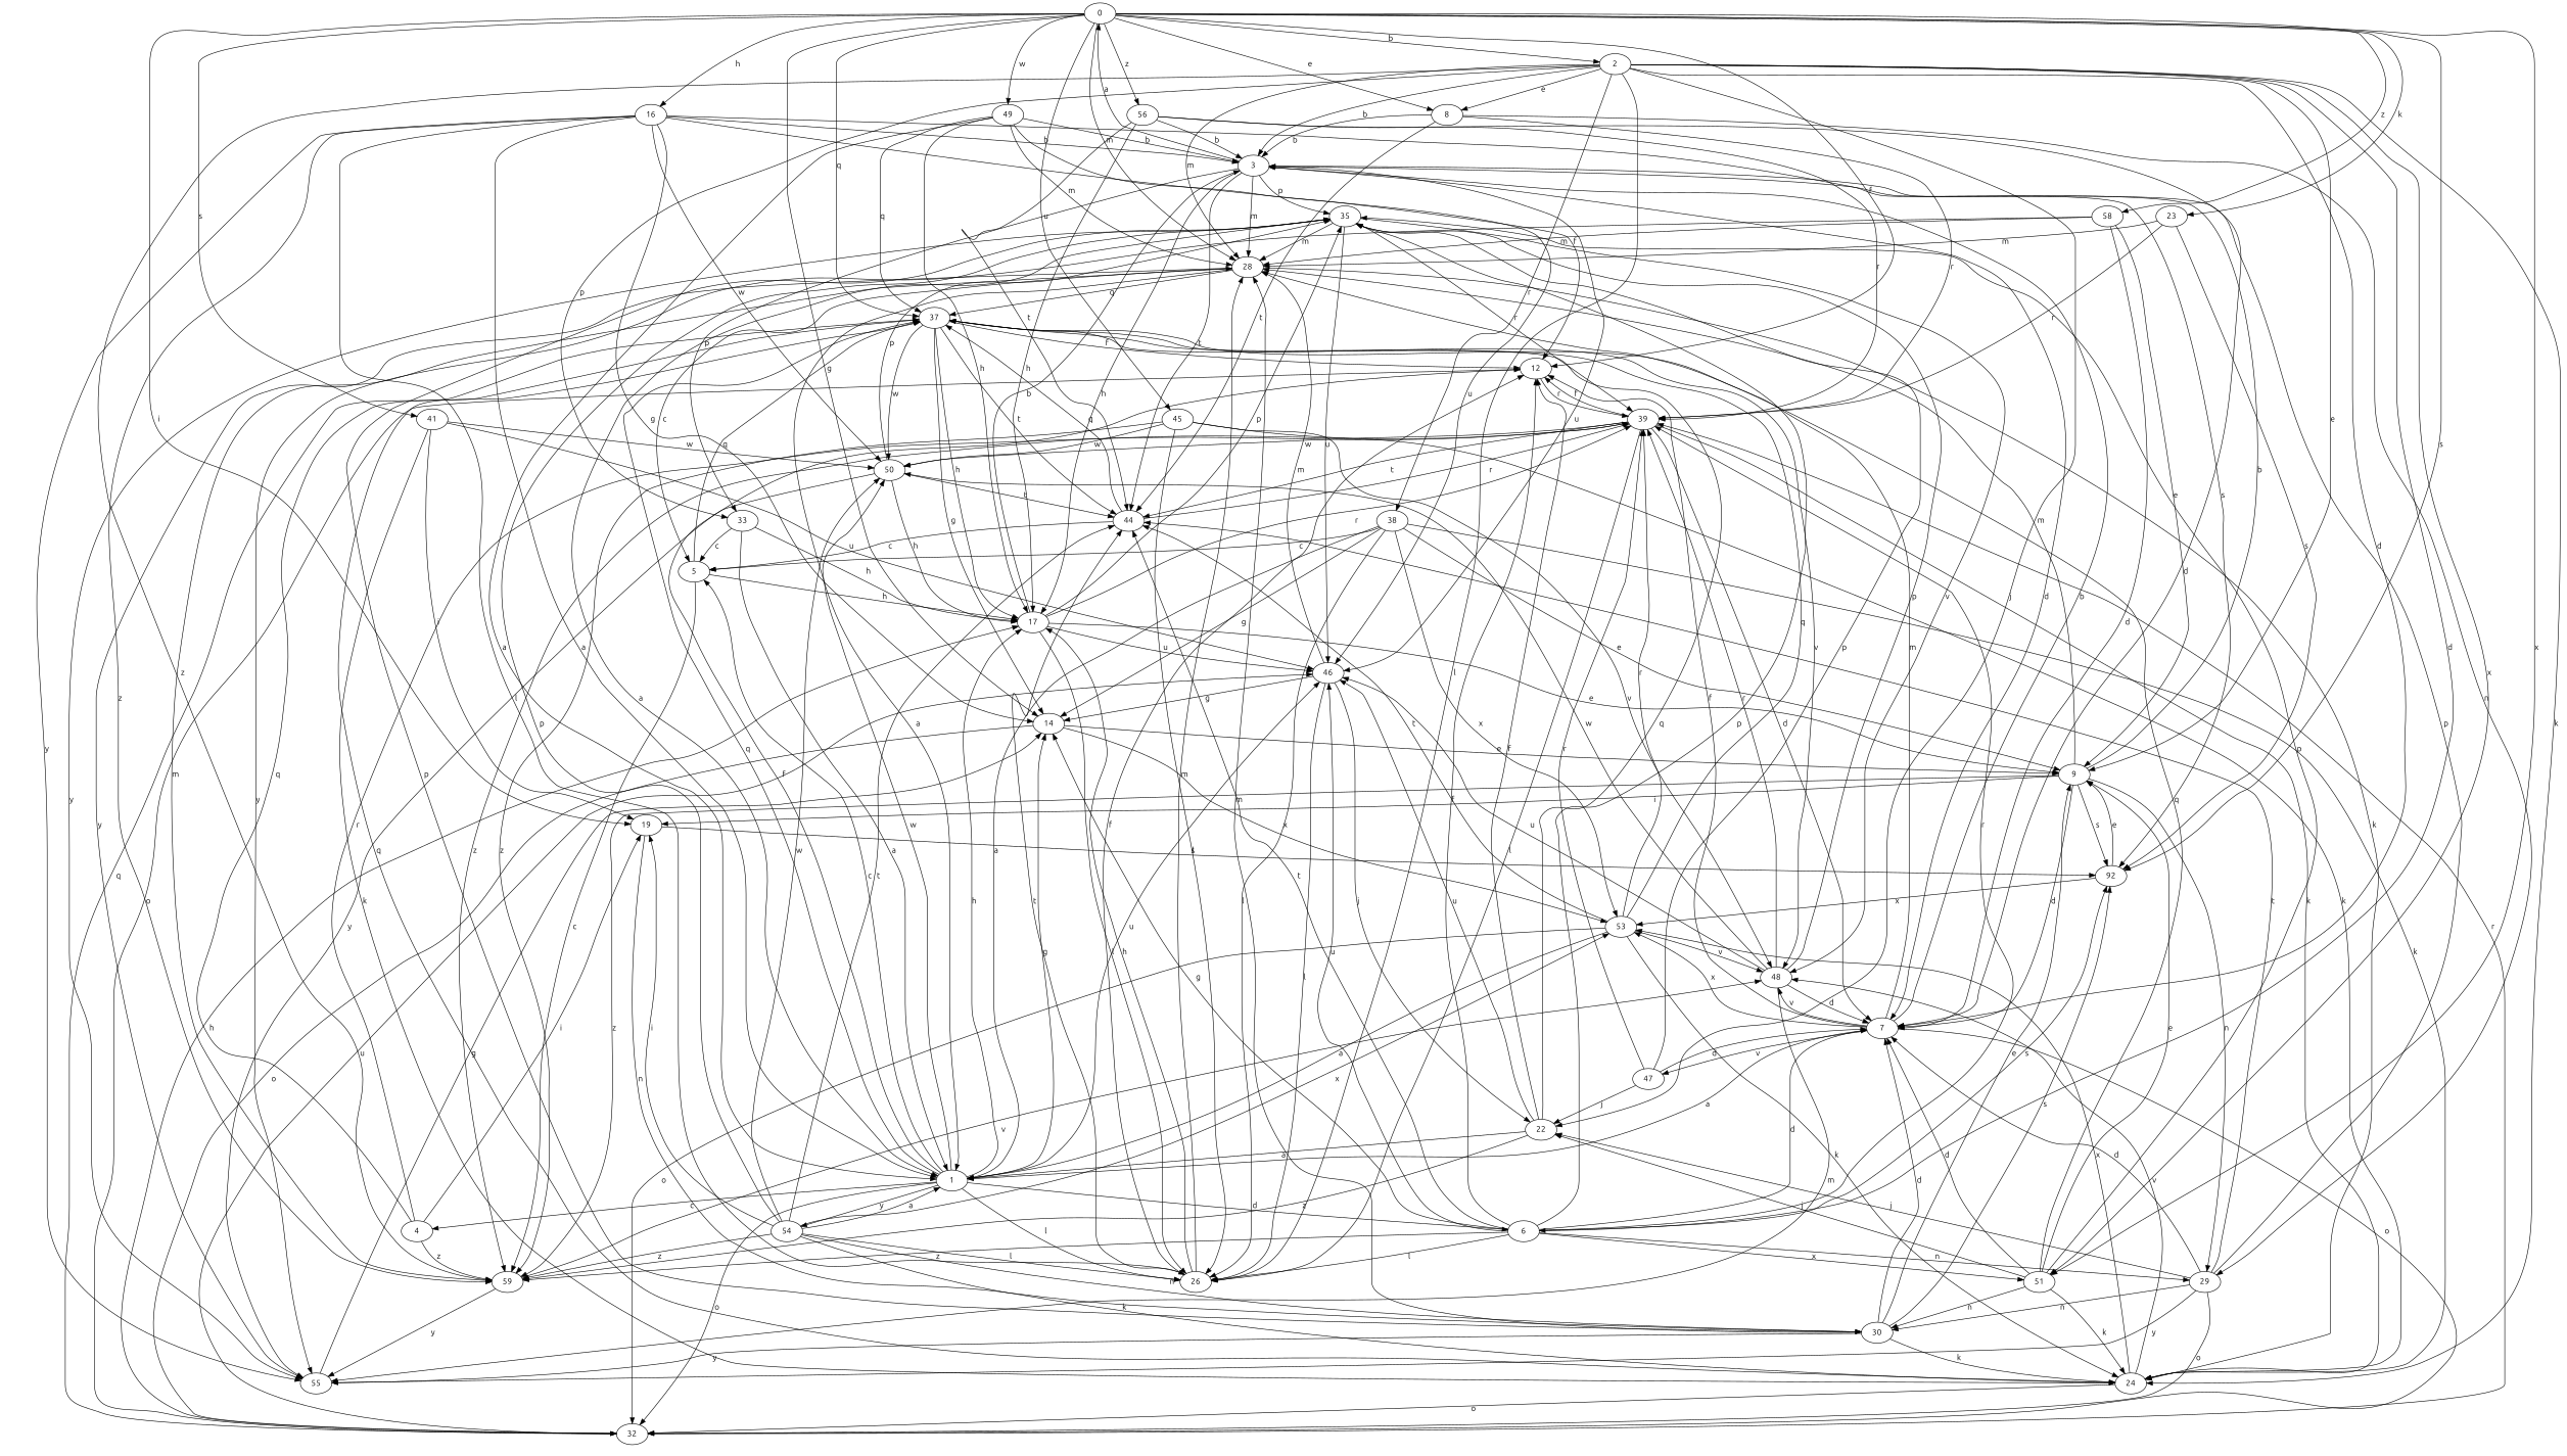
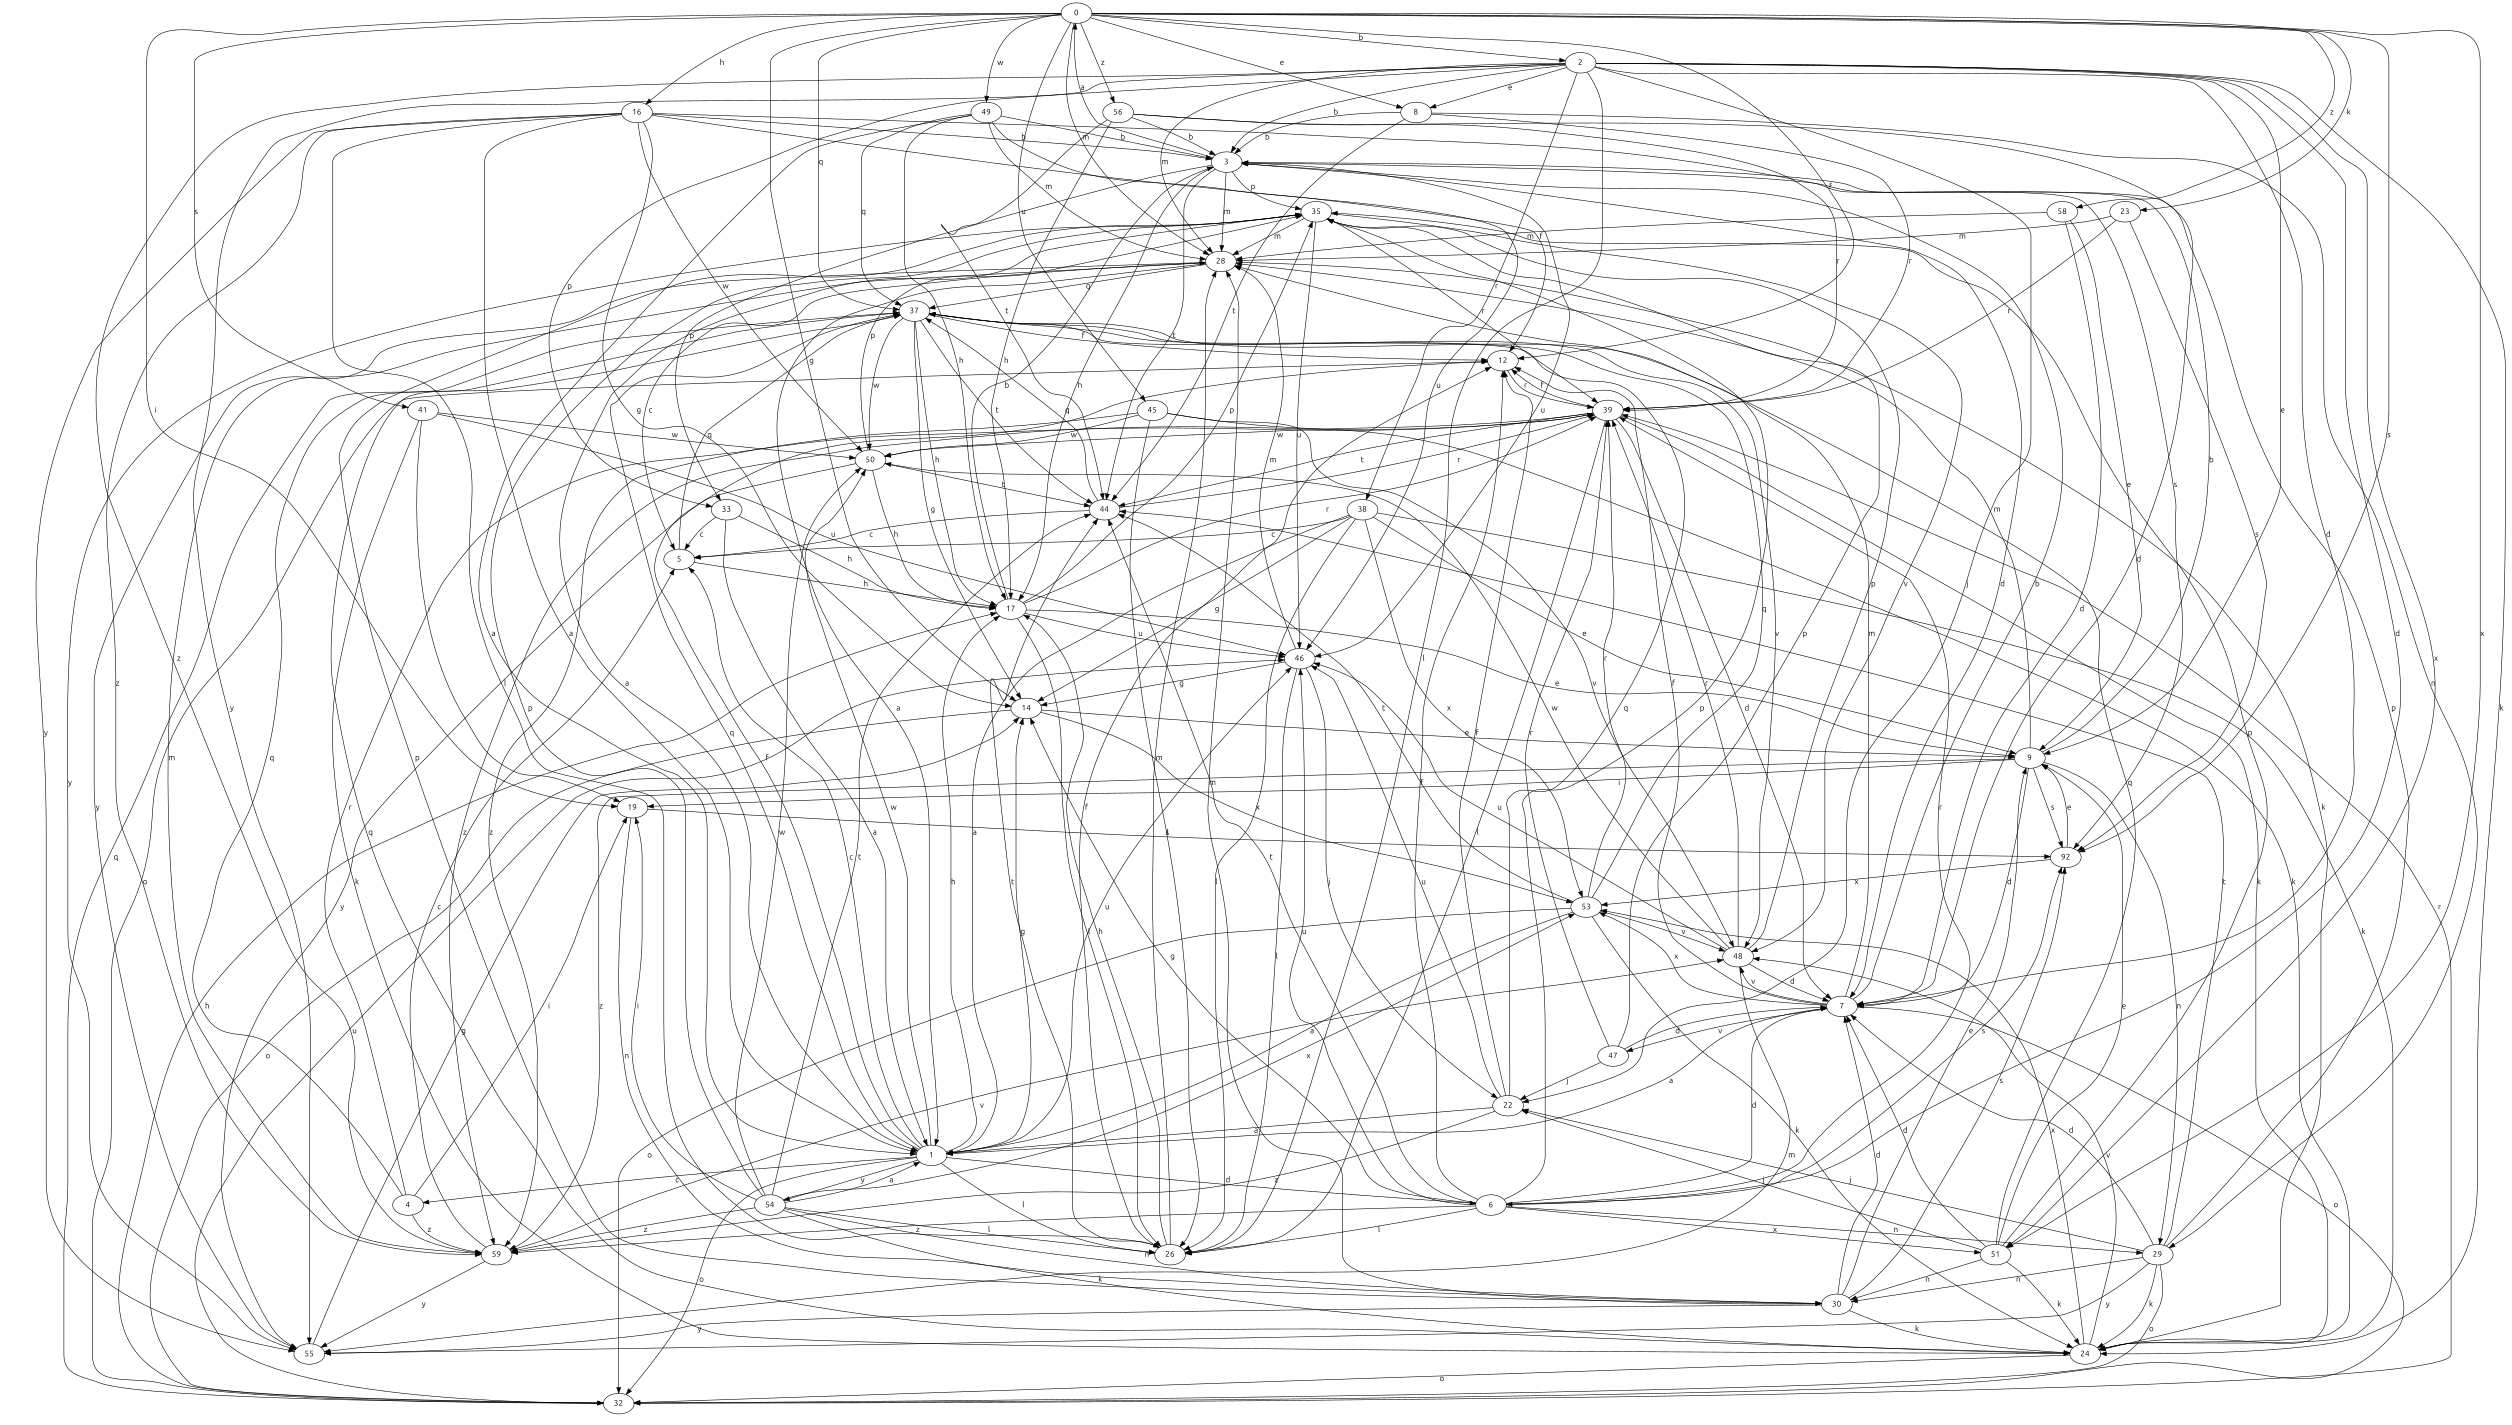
  strict digraph {
    fontname=Ubuntu
    node [fontname=Ubuntu]
    edge [fontname=Ubuntu]
    0
    2
    8
    12
    14
    16
    19
    23
    28
    37
    41
    n12 [label=92]
    45
    49
    51
    56
    58
    6
    26
    3
    7
    9
    22
    24
    33
    38
    59
    44
    39
    29
    32
    53
    1
    50
    55
    30
    5
    17
    48
    46
    35
    4
    54
    47
    0 -> 2 [label=b]
    0 -> 8 [label=e]
    0 -> 12 [label=f]
    0 -> 14 [label=g]
    0 -> 16 [label=h]
    0 -> 19 [label=i]
    0 -> 23 [label=k]
    0 -> 28 [label=m]
    0 -> 37 [label=q]
    0 -> 41 [label=s]
    0 -> n12 [label=s]
    0 -> 45 [label=u]
    0 -> 49 [label=w]
    0 -> 51 [label=x]
    0 -> 56 [label=z]
    0 -> 58 [label=z]
    2 -> 8 [label=e]
    2 -> 28 [label=m]
    2 -> 51 [label=x]
    2 -> 6 [label=d]
    2 -> 26 [label=l]
    2 -> 3 [label=b]
    2 -> 7 [label=d]
    2 -> 9 [label=e]
    2 -> 22 [label=j]
    2 -> 24 [label=k]
    2 -> 33 [label=p]
    2 -> 38 [label=r]
    2 -> 59 [label=z]
    8 -> 3 [label=b]
    8 -> 44 [label=t]
    8 -> 39 [label=r]
    8 -> 29 [label=n]
    12 -> 39 [label=r]
    12 -> 32 [label=o]
    14 -> 9 [label=e]
    14 -> 32 [label=o]
    14 -> 53 [label=x]
    16 -> 12 [label=f]
    16 -> 14 [label=g]
    16 -> n12 [label=s]
    16 -> 26 [label=l]
    16 -> 3 [label=b]
    16 -> 59 [label=z]
    16 -> 1 [label=a]
    16 -> 50 [label=w]
    16 -> 55 [label=y]
    19 -> n12 [label=s]
    19 -> 30 [label=n]
    23 -> 28 [label=m]
    23 -> n12 [label=s]
    23 -> 39 [label=r]
    28 -> 37 [label=q]
    28 -> 24 [label=k]
    28 -> 1 [label=a]
    28 -> 55 [label=y]
    28 -> 5 [label=c]
    37 -> 12 [label=f]
    37 -> 14 [label=g]
    37 -> 44 [label=t]
    37 -> 50 [label=w]
    37 -> 17 [label=h]
    37 -> 48 [label=v]
    41 -> 19 [label=i]
    41 -> 24 [label=k]
    41 -> 50 [label=w]
    41 -> 46 [label=u]
    n12 -> 9 [label=e]
    n12 -> 53 [label=x]
    45 -> 26 [label=l]
    45 -> 24 [label=k]
    45 -> 59 [label=z]
    45 -> 50 [label=w]
    45 -> 48 [label=v]
    49 -> 28 [label=m]
    49 -> 37 [label=q]
    49 -> 3 [label=b]
    49 -> 1 [label=a]
    49 -> 17 [label=h]
    49 -> 46 [label=u]
    51 -> 37 [label=q]
    51 -> 7 [label=d]
    51 -> 9 [label=e]
    51 -> 22 [label=j]
    51 -> 24 [label=k]
    51 -> 30 [label=n]
    51 -> 35 [label=p]
    56 -> 3 [label=b]
    56 -> 7 [label=d]
    56 -> 44 [label=t]
    56 -> 39 [label=r]
    56 -> 17 [label=h]
    58 -> 28 [label=m]
    58 -> 7 [label=d]
    58 -> 9 [label=e]
-   58 -> 55 [label=y]
+   2 -> 55 [label=y]
    6 -> 12 [label=f]
    6 -> 14 [label=g]
    6 -> n12 [label=s]
    6 -> 51 [label=x]
    6 -> 26 [label=l]
    6 -> 7 [label=d]
    6 -> 59 [label=z]
    6 -> 44 [label=t]
    6 -> 39 [label=r]
    6 -> 29 [label=n]
    6 -> 46 [label=u]
    6 -> 35 [label=p]
    26 -> 12 [label=f]
    26 -> 28 [label=m]
    26 -> 44 [label=t]
    26 -> 17 [label=h]
    3 -> 0 [label=a]
    3 -> 28 [label=m]
    3 -> 7 [label=d]
    3 -> 33 [label=p]
    3 -> 44 [label=t]
    3 -> 17 [label=h]
    3 -> 46 [label=u]
    3 -> 35 [label=p]
    7 -> 12 [label=f]
    7 -> 28 [label=m]
    7 -> 3 [label=b]
    7 -> 32 [label=o]
    7 -> 53 [label=x]
    7 -> 1 [label=a]
    7 -> 48 [label=v]
    7 -> 47 [label=v]
    9 -> 19 [label=i]
    9 -> 28 [label=m]
    9 -> n12 [label=s]
    9 -> 3 [label=b]
    9 -> 7 [label=d]
    9 -> 59 [label=z]
    9 -> 29 [label=n]
    22 -> 12 [label=f]
    22 -> 37 [label=q]
    22 -> 59 [label=z]
    22 -> 1 [label=a]
    22 -> 46 [label=u]
    24 -> 37 [label=q]
    24 -> 32 [label=o]
    24 -> 53 [label=x]
    24 -> 48 [label=v]
    33 -> 1 [label=a]
    33 -> 5 [label=c]
    33 -> 17 [label=h]
    38 -> 14 [label=g]
    38 -> 26 [label=l]
    38 -> 9 [label=e]
    38 -> 24 [label=k]
    38 -> 53 [label=x]
    38 -> 1 [label=a]
    38 -> 5 [label=c]
    59 -> 28 [label=m]
    59 -> 55 [label=y]
-   5 -> 59 [label=c]
+   59 -> 5 [label=c]
    59 -> 48 [label=v]
    44 -> 37 [label=q]
    44 -> 39 [label=r]
    44 -> 5 [label=c]
    39 -> 12 [label=f]
    39 -> 26 [label=l]
    39 -> 7 [label=d]
    39 -> 24 [label=k]
    39 -> 59 [label=z]
    39 -> 44 [label=t]
    39 -> 50 [label=w]
    29 -> 3 [label=p]
    29 -> 7 [label=d]
    29 -> 22 [label=j]
+   29 -> 24 [label=k]
    29 -> 44 [label=t]
    29 -> 32 [label=o]
    29 -> 55 [label=y]
    29 -> 30 [label=n]
    32 -> 37 [label=q]
    32 -> 39 [label=r]
    32 -> 17 [label=h]
    32 -> 46 [label=u]
    53 -> 37 [label=q]
    53 -> 24 [label=k]
    53 -> 44 [label=t]
    53 -> 39 [label=r]
    53 -> 32 [label=o]
    53 -> 1 [label=a]
    53 -> 48 [label=v]
    1 -> 12 [label=f]
    1 -> 14 [label=g]
    1 -> 37 [label=q]
    1 -> 6 [label=d]
    1 -> 26 [label=l]
    1 -> 32 [label=o]
    1 -> 50 [label=w]
    1 -> 5 [label=c]
    1 -> 17 [label=h]
    1 -> 46 [label=u]
    1 -> 4 [label=c]
    1 -> 54 [label=y]
    50 -> 44 [label=t]
    50 -> 55 [label=y]
    50 -> 17 [label=h]
    50 -> 35 [label=p]
    55 -> 14 [label=g]
    30 -> 28 [label=m]
    30 -> n12 [label=s]
    30 -> 7 [label=d]
    30 -> 9 [label=e]
    30 -> 24 [label=k]
    30 -> 55 [label=y]
    30 -> 35 [label=p]
    5 -> 37 [label=q]
    5 -> 17 [label=h]
    17 -> 26 [label=l]
    17 -> 3 [label=b]
    17 -> 9 [label=e]
    17 -> 39 [label=r]
    17 -> 46 [label=u]
    17 -> 35 [label=p]
    48 -> 7 [label=d]
    48 -> 39 [label=r]
    48 -> 50 [label=w]
    48 -> 55 [label=m]
    48 -> 46 [label=u]
    48 -> 35 [label=p]
    46 -> 14 [label=g]
    46 -> 28 [label=m]
    46 -> 26 [label=l]
    46 -> 22 [label=j]
    35 -> 28 [label=m]
    35 -> 39 [label=r]
    35 -> 1 [label=a]
    35 -> 55 [label=y]
    35 -> 48 [label=v]
    35 -> 46 [label=u]
    4 -> 19 [label=i]
    4 -> 37 [label=q]
    4 -> 59 [label=z]
    4 -> 39 [label=r]
    54 -> 19 [label=i]
    54 -> 26 [label=l]
    54 -> 24 [label=k]
    54 -> 59 [label=z]
    54 -> 44 [label=t]
    54 -> 53 [label=x]
    54 -> 1 [label=a]
    54 -> 50 [label=w]
    54 -> 30 [label=n]
    54 -> 35 [label=p]
    47 -> 7 [label=d]
    47 -> 22 [label=j]
    47 -> 39 [label=r]
    47 -> 35 [label=p]
  }
